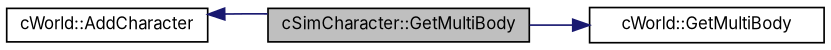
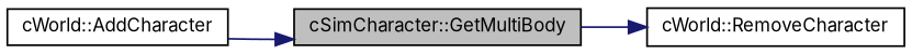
  digraph {
    fontname=Inter
    rankdir=RL
    node [color=black fillcolor=white fontname=Inter fontsize=10 shape=record style=filled]
    edge [color=midnightblue dir=back fontname=Inter fontsize=10 labelfontname=Helvetica labelfontsize=10 style=solid]
    n1 [fillcolor=grey75 fontcolor=black height=0.2 label="cSimCharacter::GetMultiBody" width=0.4]
    n2 [height=0.2 label="cWorld::AddCharacter" width=0.4]
-   n3 [height=0.2 label="cWorld::GetMultiBody" width=0.4]
-   n2 -> n1
+   n3 [height=0.2 label="cWorld::RemoveCharacter" width=0.4]
+   n1 -> n2
    n3 -> n1
  }
